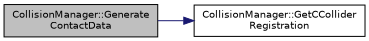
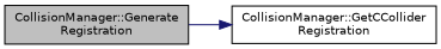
  digraph {
    rankdir=LR
    node [color=black fontname=Helvetica fontsize=10 shape=record style=filled]
-   n1 [fillcolor=grey75 fontcolor=black height=0.2 label="CollisionManager::Generate\lContactData" width=0.4]
+   n1 [fillcolor=grey75 fontcolor=black height=0.2 label="CollisionManager::Generate\lRegistration" width=0.4]
    n2 [fillcolor=white height=0.2 label="CollisionManager::GetCCollider\lRegistration" width=0.4]
    n1 -> n2 [color=midnightblue fontname=Helvetica fontsize=10 labelfontname=Helvetica labelfontsize=10 style=solid]
  }
